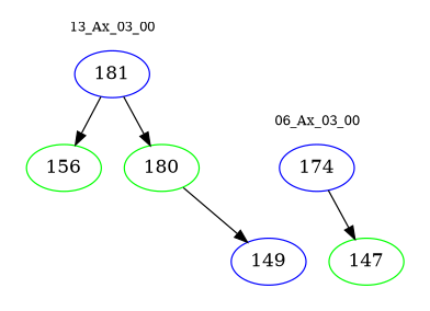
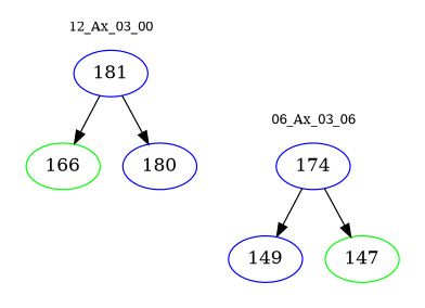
  digraph {
    node [color=blue]
    edge [color=black]
    n1 [label=181]
-   n2 [color=green label=156]
-   n3 [color=green label=180]
+   n2 [color=green label=166]
+   n3 [label=180]
    n4 [label=174]
    n5 [color=green label=147]
    n6 [label=149]
    subgraph cluster_1 {
      color=white
      fontsize=10
-     label="13_Ax_03_00"
+     label="12_Ax_03_00"
      n1
      n2
      n3
    }
    subgraph cluster_2 {
      color=white
      fontsize=10
-     label="06_Ax_03_00"
+     label="06_Ax_03_06"
      n4
      n5
      n6
    }
    n1 -> n2
    n1 -> n3
    n4 -> n5
-   n3 -> n6
+   n4 -> n6
  }
